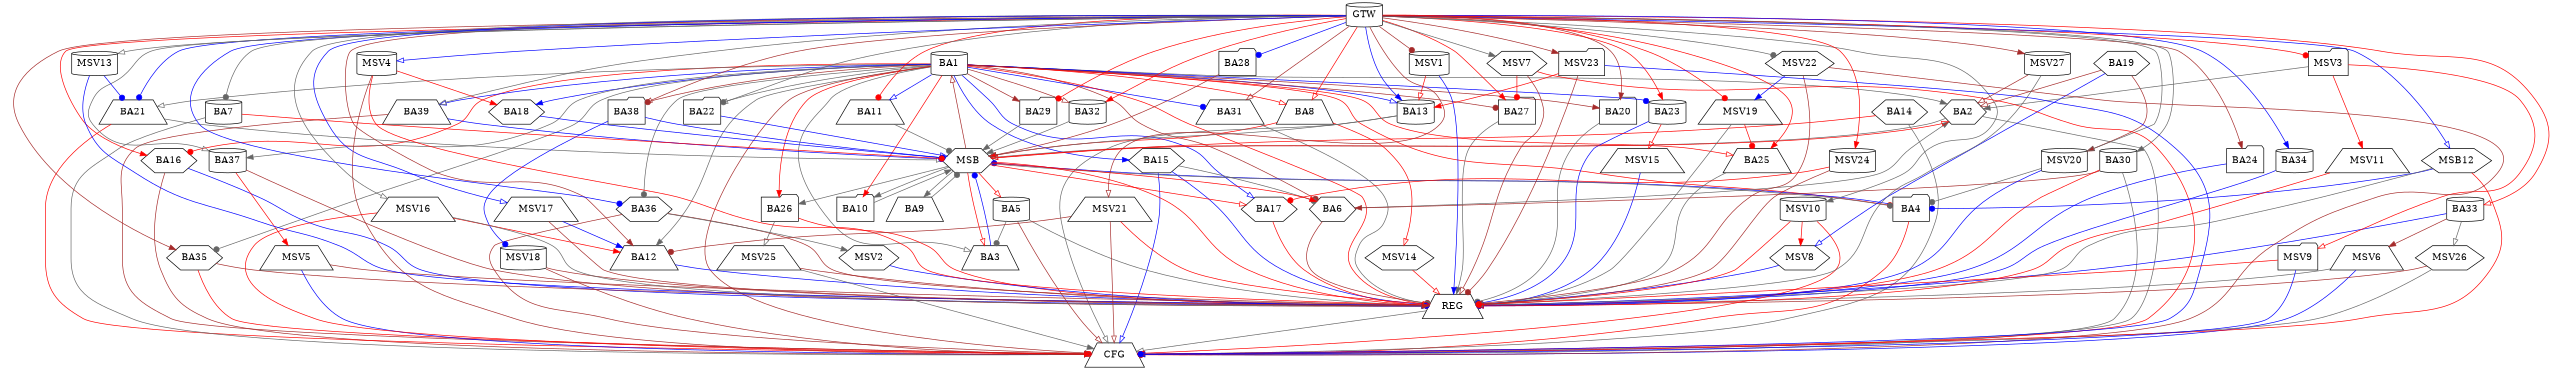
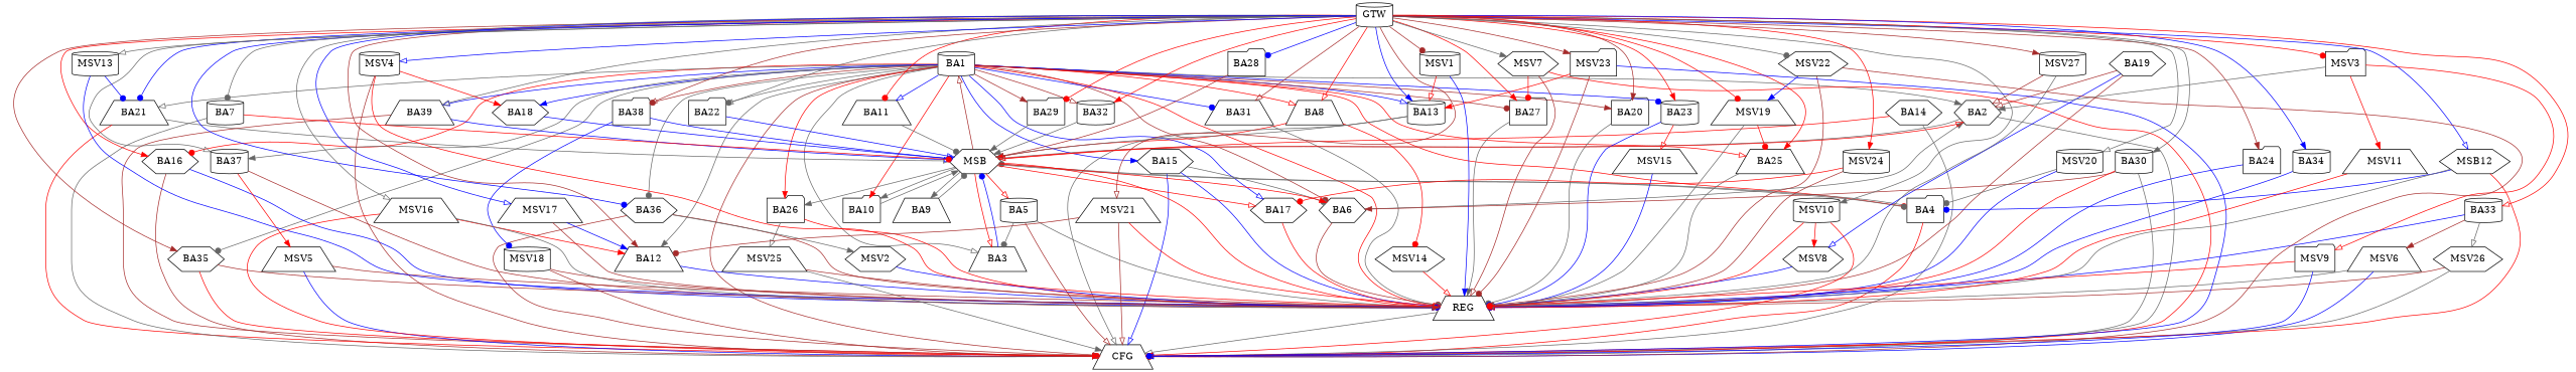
  strict digraph {
    node [shape=trapezium]
    edge [arrowhead=onormal color=gray40]
    n1 [label=BA1 shape=cylinder]
    n2 [label=BA2 shape=hexagon]
    n3 [label=BA3]
    n4 [label=BA4 shape=folder]
    n5 [label=BA6 shape=hexagon]
    n6 [label=BA8]
    n7 [label=BA10 shape=folder]
    n8 [label=BA11]
    n9 [label=BA12]
    n10 [label=BA13 shape=cylinder]
    n11 [label=BA15 shape=hexagon]
    n12 [label=BA16 shape=hexagon]
    n13 [label=BA17 shape=hexagon]
    n14 [label=BA18 shape=hexagon]
    n15 [label=BA20 shape=folder]
    n16 [label=BA21]
    n17 [label=BA22 shape=folder]
    n18 [label=BA23 shape=cylinder]
    n19 [label=BA25]
    n20 [label=BA26 shape=folder]
    n21 [label=BA27 shape=folder]
    n22 [label=BA29 shape=folder]
    n23 [label=BA31]
    n24 [label=BA32 shape=cylinder]
    n25 [label=BA35 shape=hexagon]
    n26 [label=BA36 shape=hexagon]
    n27 [label=BA37 shape=cylinder]
    n28 [label=BA38 shape=folder]
    n29 [label=BA39]
    n30 [label=REG]
    n31 [label=CFG]
    n32 [label=MSB shape=hexagon]
    n33 [label=MSV14 shape=hexagon]
    n34 [label=MSV15]
    n35 [label=MSV25]
    n36 [label=MSV2 shape=hexagon]
    n37 [label=MSV5]
    n38 [label=MSV18 shape=cylinder]
    n39 [label=BA5 shape=cylinder]
    n40 [label=BA9]
    n41 [label=BA7 shape=cylinder]
    n42 [label=BA14 shape=hexagon]
    n43 [label=BA19 shape=hexagon]
    n44 [label=MSV8 shape=hexagon]
    n45 [label=BA24 shape=folder]
    n46 [label=BA28 shape=folder]
    n47 [label=BA30 shape=cylinder]
    n48 [label=BA33 shape=cylinder]
    n49 [label=MSV6]
    n50 [label=MSV26 shape=hexagon]
    n51 [label=BA34 shape=cylinder]
    n52 [label=GTW shape=cylinder]
    n53 [label=MSV1 shape=cylinder]
    n54 [label=MSV3 shape=folder]
    n55 [label=MSV4 shape=cylinder]
    n56 [label=MSV7 shape=hexagon]
    n57 [label=MSV10 shape=cylinder]
    n58 [label=MSB12 shape=hexagon]
    n59 [label=MSV13 shape=cylinder]
    n60 [label=MSV16]
    n61 [label=MSV17]
    n62 [label=MSV19]
    n63 [label=MSV20 shape=cylinder]
    n64 [label=MSV21]
    n65 [label=MSV22 shape=hexagon]
    n66 [label=MSV23 shape=folder]
    n67 [label=MSV24 shape=cylinder]
    n68 [label=MSV27 shape=cylinder]
    n69 [label=MSV9 shape=folder]
    n70 [label=MSV11]
    n1 -> n2 [arrowhead=normal]
    n1 -> n3
    n1 -> n4 [arrowhead=dot color=red]
    n1 -> n5 [arrowhead=dot color=brown]
    n1 -> n6 [color=red]
    n1 -> n7 [arrowhead=normal color=red]
    n1 -> n8 [color=blue]
    n1 -> n9 [arrowhead=normal]
    n1 -> n10 [color=blue]
    n1 -> n11 [arrowhead=normal color=blue]
    n1 -> n12 [arrowhead=dot color=red]
    n1 -> n13 [color=blue]
    n1 -> n14 [arrowhead=normal color=blue]
    n1 -> n15 [arrowhead=normal color=brown]
    n1 -> n16
    n1 -> n17 [arrowhead=dot]
    n1 -> n18 [arrowhead=dot color=blue]
    n1 -> n19 [color=red]
    n1 -> n20 [arrowhead=normal color=red]
    n1 -> n21 [arrowhead=dot color=brown]
    n1 -> n22 [arrowhead=normal color=brown]
    n1 -> n23 [arrowhead=dot color=blue]
    n1 -> n24 [color=brown]
    n1 -> n25 [arrowhead=dot]
    n1 -> n26 [arrowhead=dot]
    n1 -> n27 [arrowhead=normal]
    n1 -> n28 [arrowhead=dot color=brown]
    n1 -> n29 [color=blue]
    n1 -> n30 [arrowhead=dot color=red]
    n1 -> n31 [arrowhead=normal color=brown]
    n2 -> n31
    n2 -> n32
    n3 -> n32 [arrowhead=dot color=blue]
    n4 -> n31 [arrowhead=dot color=red]
-   n4 -> n32 [arrowhead=dot color=blue]
+   n4 -> n32 [arrowhead=dot]
    n5 -> n2 [arrowhead=normal]
    n5 -> n30 [arrowhead=dot color=brown]
    n6 -> n32 [arrowhead=normal color=red]
-   n6 -> n33 [color=red]
+   n6 -> n33 [arrowhead=dot color=red]
    n7 -> n32 [arrowhead=normal]
    n8 -> n32 [arrowhead=dot]
    n9 -> n30 [arrowhead=normal color=blue]
    n10 -> n31
    n10 -> n32
    n11 -> n5 [arrowhead=dot]
    n11 -> n30 [arrowhead=dot color=blue]
    n11 -> n31 [color=blue]
    n12 -> n30 [arrowhead=dot color=blue]
    n12 -> n31 [color=brown]
    n13 -> n30 [arrowhead=dot color=red]
    n14 -> n32 [arrowhead=dot color=blue]
    n15 -> n30 [arrowhead=dot]
    n16 -> n31 [color=red]
    n16 -> n32
    n17 -> n32 [color=blue]
    n18 -> n30 [arrowhead=dot color=blue]
    n18 -> n34 [color=red]
    n19 -> n30 [arrowhead=dot]
    n20 -> n30 [arrowhead=normal color=red]
    n20 -> n35
    n21 -> n30 [arrowhead=normal]
    n22 -> n32 [arrowhead=normal]
    n23 -> n30 [arrowhead=dot]
    n24 -> n32 [arrowhead=normal]
    n25 -> n30 [color=brown]
    n25 -> n31 [arrowhead=dot color=red]
    n26 -> n30 [arrowhead=dot color=brown]
    n26 -> n31 [color=brown]
    n26 -> n36 [arrowhead=normal]
    n27 -> n30 [arrowhead=normal color=brown]
    n27 -> n37 [arrowhead=normal color=red]
    n28 -> n32 [arrowhead=dot color=blue]
    n28 -> n38 [arrowhead=dot color=blue]
    n29 -> n31 [arrowhead=normal color=brown]
-   n29 -> n32 [arrowhead=dot color=blue]
+   n29 -> n32 [color=blue]
    n30 -> n31
    n32 -> n1 [color=brown]
    n32 -> n2 [color=red]
    n32 -> n3 [color=red]
    n32 -> n4 [arrowhead=dot]
    n32 -> n5 [arrowhead=normal color=red]
    n32 -> n7 [arrowhead=normal]
    n32 -> n13 [color=red]
    n32 -> n20 [arrowhead=normal]
    n32 -> n30 [arrowhead=normal color=red]
    n32 -> n39 [color=red]
    n32 -> n40 [arrowhead=normal]
    n33 -> n30 [color=red]
    n34 -> n30 [arrowhead=normal color=blue]
    n35 -> n30 [color=brown]
    n35 -> n31 [arrowhead=normal]
    n36 -> n30 [color=blue]
    n37 -> n30 [arrowhead=dot color=brown]
    n37 -> n31 [color=blue]
    n38 -> n30 [color=brown]
    n38 -> n31 [color=brown]
    n39 -> n3 [arrowhead=dot]
    n39 -> n30
    n39 -> n31 [color=brown]
    n40 -> n32 [arrowhead=dot]
    n41 -> n31
    n41 -> n32 [arrowhead=dot color=red]
    n42 -> n31 [arrowhead=normal]
    n42 -> n32 [color=red]
    n43 -> n2 [color=brown]
-   n43 -> n63 [arrowhead=normal color=brown]
+   n43 -> n30 [arrowhead=normal color=brown]
    n43 -> n44 [color=blue]
    n44 -> n30 [arrowhead=normal color=blue]
    n45 -> n30 [arrowhead=dot color=blue]
    n46 -> n32 [color=brown]
    n47 -> n5 [arrowhead=normal color=brown]
    n47 -> n30 [arrowhead=dot color=red]
    n47 -> n31 [arrowhead=normal]
    n48 -> n30 [arrowhead=normal color=blue]
    n48 -> n49 [arrowhead=normal color=brown]
    n48 -> n50
    n49 -> n30 [arrowhead=normal]
    n49 -> n31 [arrowhead=normal color=blue]
    n50 -> n30 [arrowhead=dot color=brown]
    n50 -> n31 [arrowhead=normal]
    n51 -> n30 [arrowhead=dot color=blue]
    n52 -> n6 [color=red]
    n52 -> n8 [arrowhead=dot color=red]
    n52 -> n9 [arrowhead=normal color=brown]
    n52 -> n10 [arrowhead=normal color=blue]
    n52 -> n12 [arrowhead=normal color=red]
    n52 -> n15 [arrowhead=normal color=brown]
    n52 -> n16 [arrowhead=dot color=blue]
    n52 -> n17
    n52 -> n18 [arrowhead=normal color=red]
    n52 -> n19 [arrowhead=normal color=red]
    n52 -> n21 [arrowhead=normal color=red]
    n52 -> n22 [arrowhead=dot color=red]
    n52 -> n23 [color=brown]
    n52 -> n24 [arrowhead=normal color=red]
    n52 -> n25 [arrowhead=normal color=brown]
    n52 -> n26 [arrowhead=dot color=blue]
    n52 -> n27
    n52 -> n28 [color=brown]
    n52 -> n29
    n52 -> n41 [arrowhead=dot]
    n52 -> n45 [arrowhead=normal color=brown]
    n52 -> n46 [arrowhead=dot color=blue]
    n52 -> n47 [arrowhead=normal]
    n52 -> n48 [color=red]
    n52 -> n51 [arrowhead=normal color=blue]
    n52 -> n53 [arrowhead=dot color=brown]
    n52 -> n54 [arrowhead=dot color=red]
    n52 -> n55 [color=blue]
    n52 -> n56 [arrowhead=normal]
    n52 -> n57 [arrowhead=normal]
    n52 -> n58 [color=blue]
    n52 -> n59
    n52 -> n60
    n52 -> n61 [color=blue]
    n52 -> n62 [arrowhead=dot color=red]
    n52 -> n63
    n52 -> n64 [color=brown]
    n52 -> n65 [arrowhead=dot]
    n52 -> n66 [arrowhead=normal color=brown]
    n52 -> n67 [arrowhead=normal color=red]
    n52 -> n68 [arrowhead=normal color=brown]
    n53 -> n10 [color=red]
    n53 -> n30 [arrowhead=normal color=blue]
    n54 -> n2 [arrowhead=normal]
    n54 -> n69 [color=red]
    n54 -> n70 [arrowhead=normal color=red]
    n55 -> n14 [arrowhead=normal color=red]
    n55 -> n30 [color=red]
    n55 -> n31 [color=brown]
    n56 -> n21 [arrowhead=dot color=red]
    n56 -> n30 [color=brown]
    n56 -> n31 [arrowhead=dot color=red]
    n57 -> n30 [arrowhead=dot color=red]
    n57 -> n31 [arrowhead=normal color=red]
    n57 -> n44 [arrowhead=normal color=red]
    n58 -> n4 [arrowhead=dot color=blue]
    n58 -> n30
    n58 -> n31 [arrowhead=dot color=red]
    n59 -> n16 [arrowhead=dot color=blue]
    n59 -> n30 [arrowhead=dot color=blue]
    n60 -> n9 [arrowhead=normal color=red]
    n60 -> n30
    n60 -> n31 [arrowhead=normal color=red]
    n61 -> n9 [arrowhead=normal color=blue]
    n61 -> n30 [arrowhead=normal color=brown]
    n62 -> n19 [arrowhead=dot color=red]
    n62 -> n30
    n63 -> n4 [arrowhead=dot]
    n63 -> n30 [color=blue]
    n64 -> n9 [arrowhead=dot color=brown]
    n64 -> n30 [color=red]
    n64 -> n31 [color=brown]
    n65 -> n30 [arrowhead=normal color=brown]
    n65 -> n31 [arrowhead=dot color=brown]
    n65 -> n62 [arrowhead=normal color=blue]
    n66 -> n10 [arrowhead=normal color=red]
    n66 -> n30 [arrowhead=dot color=brown]
    n66 -> n31 [arrowhead=dot color=blue]
    n67 -> n13 [arrowhead=dot color=red]
    n67 -> n30 [arrowhead=dot color=brown]
    n68 -> n2 [color=brown]
    n68 -> n30
    n69 -> n30 [arrowhead=dot color=red]
    n69 -> n31 [color=blue]
    n70 -> n30 [color=red]
  }
